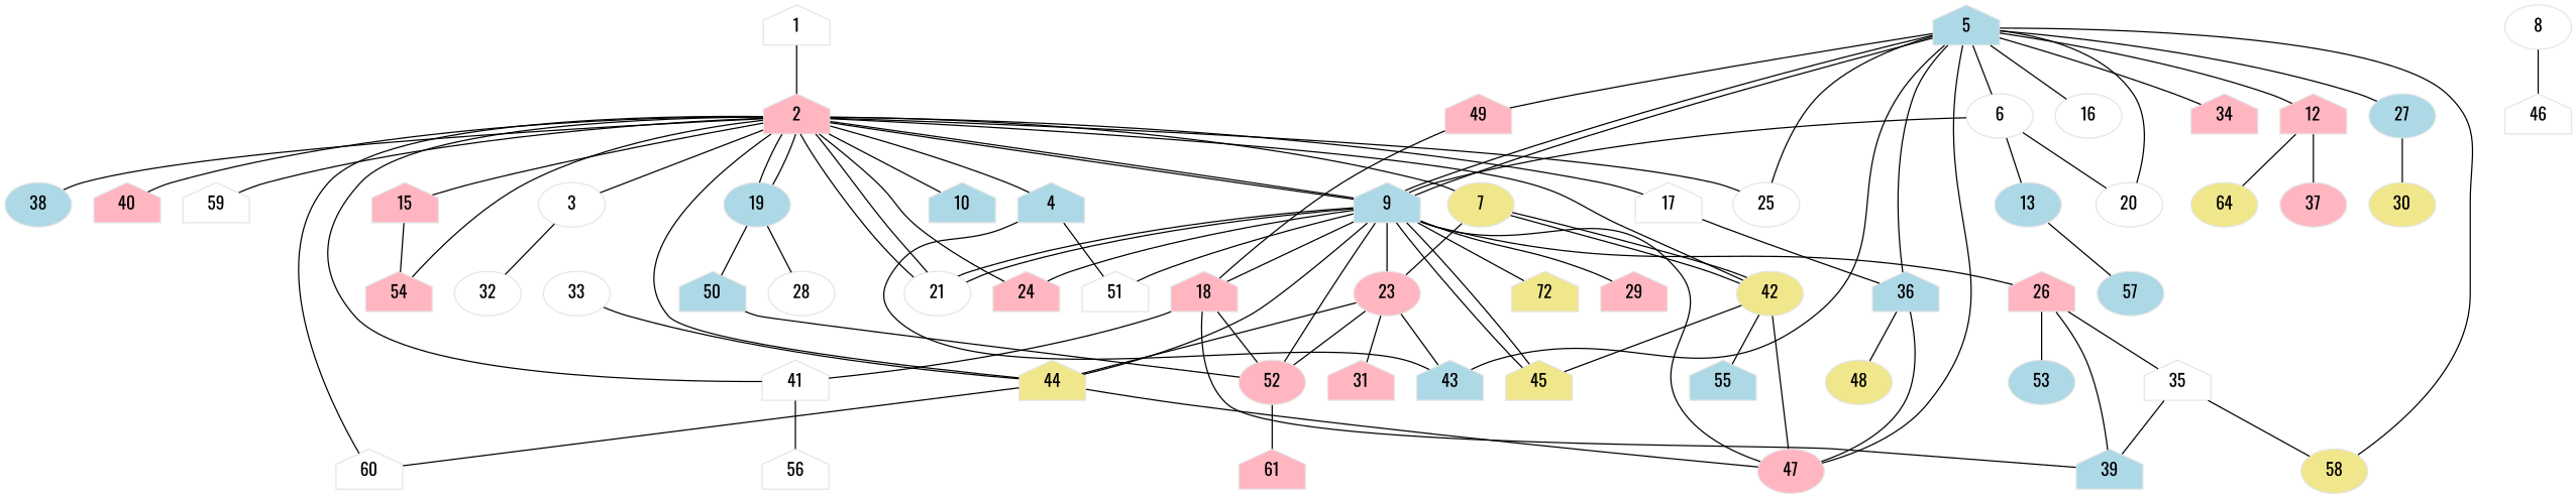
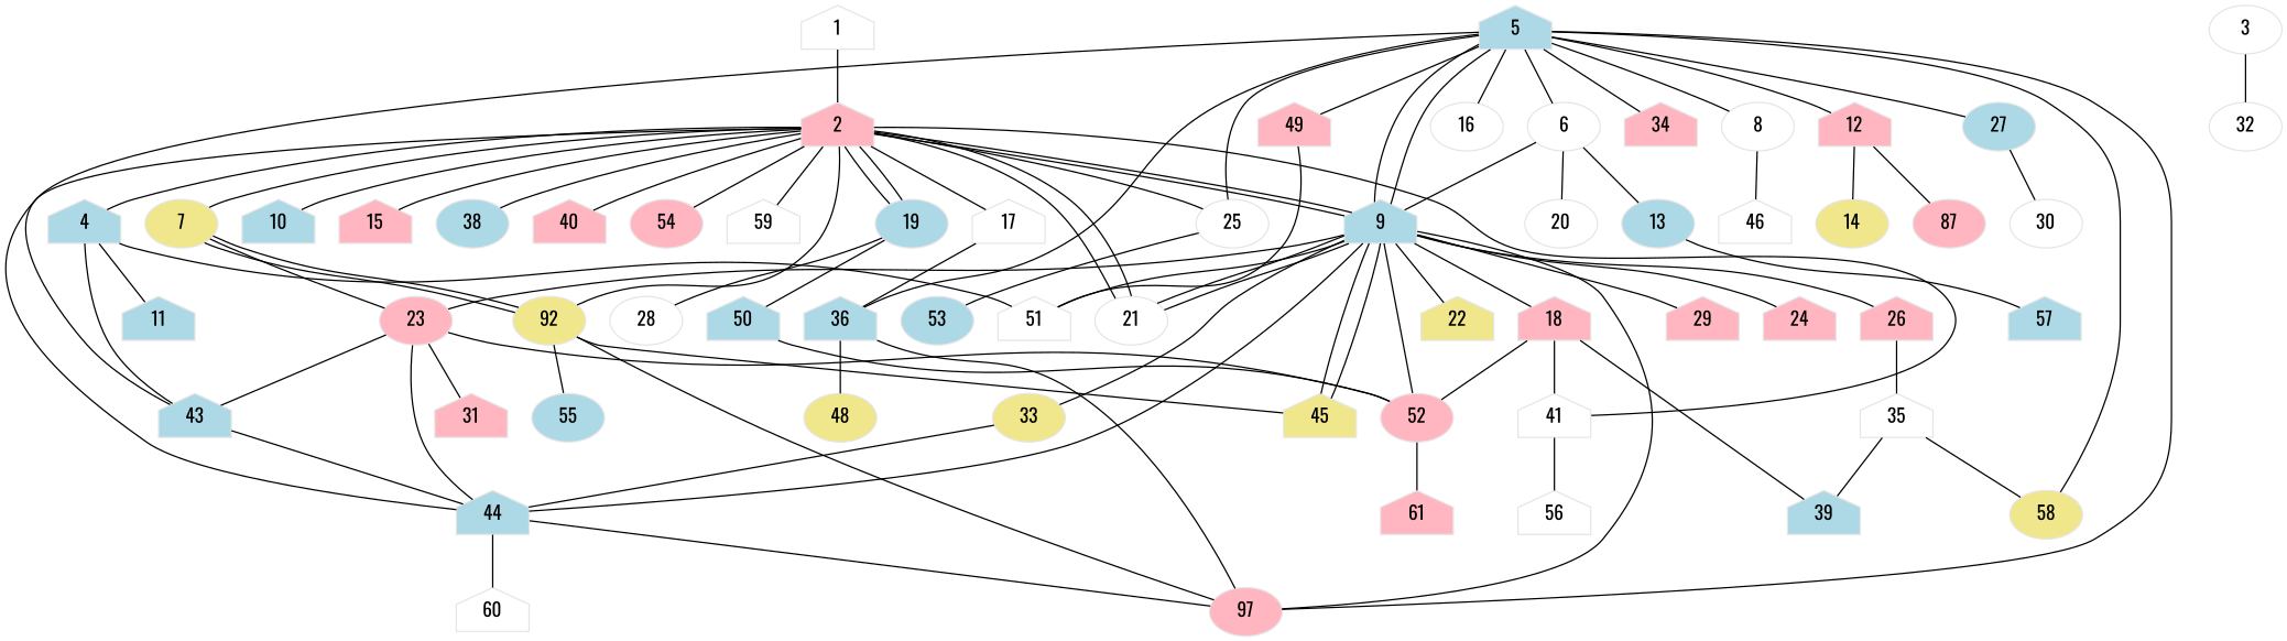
  graph {
    fontname=Oswald
    node [color=gray90 fillcolor=white fontname=Oswald shape=house style=filled]
    edge [fontname=Oswald]
    2 [fillcolor=lightpink]
    1
    3 [shape=ellipse]
    4 [fillcolor=lightblue]
    7 [fillcolor=khaki shape=ellipse]
    9 [fillcolor=lightblue]
    10 [fillcolor=lightblue]
    15 [fillcolor=lightpink]
    17
    19 [fillcolor=lightblue shape=ellipse]
    21 [shape=ellipse]
    24 [fillcolor=lightpink]
    25 [shape=ellipse]
    38 [fillcolor=lightblue shape=ellipse]
    40 [fillcolor=lightpink]
    41
-   42 [fillcolor=khaki shape=ellipse]
-   44 [fillcolor=khaki]
-   54 [fillcolor=lightpink]
+   42 [fillcolor=khaki shape=ellipse label=92]
+   44 [fillcolor=lightblue]
+   54 [fillcolor=lightpink shape=ellipse]
    59
    60
    32 [shape=ellipse]
+   11 [fillcolor=lightblue]
    43 [fillcolor=lightblue]
    51
    5 [fillcolor=lightblue]
    6 [shape=ellipse]
    8 [shape=ellipse]
    12 [fillcolor=lightpink]
    16 [shape=ellipse]
    27 [fillcolor=lightblue shape=ellipse]
    34 [fillcolor=lightpink]
    36 [fillcolor=lightblue]
-   47 [fillcolor=lightpink shape=ellipse]
+   47 [fillcolor=lightpink shape=ellipse label=97]
    49 [fillcolor=lightpink]
    58 [fillcolor=khaki shape=ellipse]
    23 [fillcolor=lightpink shape=ellipse]
    18 [fillcolor=lightpink]
-   22 [fillcolor=khaki label=72]
+   22 [fillcolor=khaki]
    26 [fillcolor=lightpink]
    29 [fillcolor=lightpink]
-   33 [shape=ellipse]
+   33 [fillcolor=khaki shape=ellipse]
    45 [fillcolor=khaki]
    52 [fillcolor=lightpink shape=ellipse]
    28 [shape=ellipse]
    50 [fillcolor=lightblue]
    53 [fillcolor=lightblue shape=ellipse]
    56
-   55 [fillcolor=lightblue]
+   55 [fillcolor=lightblue shape=ellipse]
    13 [fillcolor=lightblue shape=ellipse]
    20 [shape=ellipse]
    46
-   14 [fillcolor=khaki shape=ellipse label=64]
-   37 [fillcolor=lightpink shape=ellipse]
-   30 [fillcolor=khaki shape=ellipse]
+   14 [fillcolor=khaki shape=ellipse]
+   37 [fillcolor=lightpink shape=ellipse label=87]
+   30 [shape=ellipse]
    48 [fillcolor=khaki shape=ellipse]
-   57 [fillcolor=lightblue shape=ellipse]
+   57 [fillcolor=lightblue]
    31 [fillcolor=lightpink]
    39 [fillcolor=lightblue]
    35
    61 [fillcolor=lightpink]
-   2 -- 3
    2 -- 4
    2 -- 7
    2 -- 9
    2 -- 9
    2 -- 10
    2 -- 15
    2 -- 17
    2 -- 19
    2 -- 19
    2 -- 21
    2 -- 21
-   2 -- 24
    2 -- 25
    2 -- 38
    2 -- 40
    2 -- 41
    2 -- 42
    2 -- 44
    2 -- 54
    2 -- 59
-   2 -- 60
    1 -- 2
    3 -- 32
+   4 -- 11
    4 -- 43
    4 -- 51
    7 -- 42
    7 -- 42
    7 -- 23
    9 -- 21
    9 -- 21
    9 -- 24
    9 -- 44
    9 -- 51
    9 -- 47
    9 -- 23
    9 -- 18
    9 -- 22
    9 -- 26
    9 -- 29
+   9 -- 33
    9 -- 45
    9 -- 45
    9 -- 52
-   15 -- 54
    17 -- 36
    19 -- 28
    19 -- 50
-   26 -- 53
+   25 -- 53
    41 -- 56
    42 -- 47
    42 -- 45
    42 -- 55
    44 -- 60
    44 -- 47
+   43 -- 44
    5 -- 9
    5 -- 9
    5 -- 25
    5 -- 43
    5 -- 6
-   5 -- 20
+   5 -- 8
    5 -- 12
    5 -- 16
    5 -- 27
    5 -- 34
    5 -- 36
    5 -- 47
    5 -- 49
    5 -- 58
    6 -- 9
    6 -- 13
    6 -- 20
    8 -- 46
    12 -- 14
    12 -- 37
    27 -- 30
    36 -- 47
    36 -- 48
-   49 -- 18
+   49 -- 51
    23 -- 44
    23 -- 43
    23 -- 52
    23 -- 31
    18 -- 41
    18 -- 52
    18 -- 39
-   26 -- 39
    26 -- 35
    33 -- 44
    52 -- 61
    50 -- 52
    13 -- 57
    35 -- 58
    35 -- 39
  }
